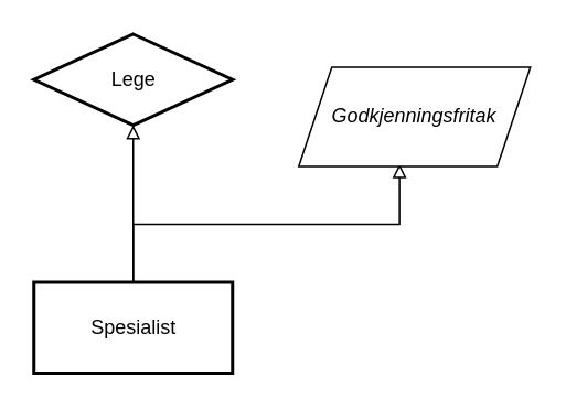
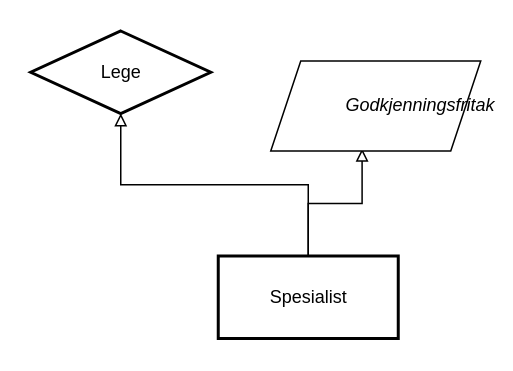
  <mxCell id="0" />
  <mxCell id="1" parent="0" />
  <mxCell id="2" style="edgeStyle=orthogonalEdgeStyle;rounded=0;orthogonalLoop=1;jettySize=auto;html=1;exitX=0.5;exitY=0;exitDx=0;exitDy=0;entryX=0.5;entryY=1;entryDx=0;entryDy=0;endArrow=block;endFill=0;" parent="1" source="4" target="5" edge="1"><mxGeometry relative="1" as="geometry" /></mxCell>
  <mxCell id="3" style="edgeStyle=orthogonalEdgeStyle;rounded=0;orthogonalLoop=1;jettySize=auto;html=1;exitX=0.5;exitY=0;exitDx=0;exitDy=0;entryX=0.435;entryY=0.975;entryDx=0;entryDy=0;entryPerimeter=0;endArrow=block;endFill=0;" parent="1" source="4" target="6" edge="1"><mxGeometry relative="1" as="geometry" /></mxCell>
- <mxCell id="4" value="Spesialist" style="html=1;strokeWidth=2;" parent="1" vertex="1"><mxGeometry x="20" y="170" width="120" height="55" as="geometry" /></mxCell>
+ <mxCell id="4" value="Spesialist" style="html=1;strokeWidth=2;" parent="1" vertex="1"><mxGeometry x="145" y="170" width="120" height="55" as="geometry" /></mxCell>
  <mxCell id="5" value="Lege" style="rhombus;html=1;strokeWidth=2;" parent="1" vertex="1"><mxGeometry x="20" y="20" width="120" height="55" as="geometry" /></mxCell>
  <mxCell id="6" value="" style="shape=parallelogram;perimeter=parallelogramPerimeter;whiteSpace=wrap;html=1;fixedSize=1;" parent="1" vertex="1"><mxGeometry x="180" y="40" width="140" height="60" as="geometry" /></mxCell>
- <mxCell id="7" value="&lt;i&gt;Godkjenningsfritak&lt;/i&gt;" style="text;html=1;strokeColor=none;fillColor=none;align=center;verticalAlign=middle;whiteSpace=wrap;rounded=0;" parent="1" vertex="1"><mxGeometry x="220" y="55" width="60" height="30" as="geometry" /></mxCell>
+ <mxCell id="7" value="&lt;i&gt;Godkjenningsfritak&lt;/i&gt;" style="text;html=1;strokeColor=none;fillColor=none;align=center;verticalAlign=middle;whiteSpace=wrap;rounded=0;" parent="1" vertex="1"><mxGeometry x="250" y="55" width="60" height="30" as="geometry" /></mxCell>
